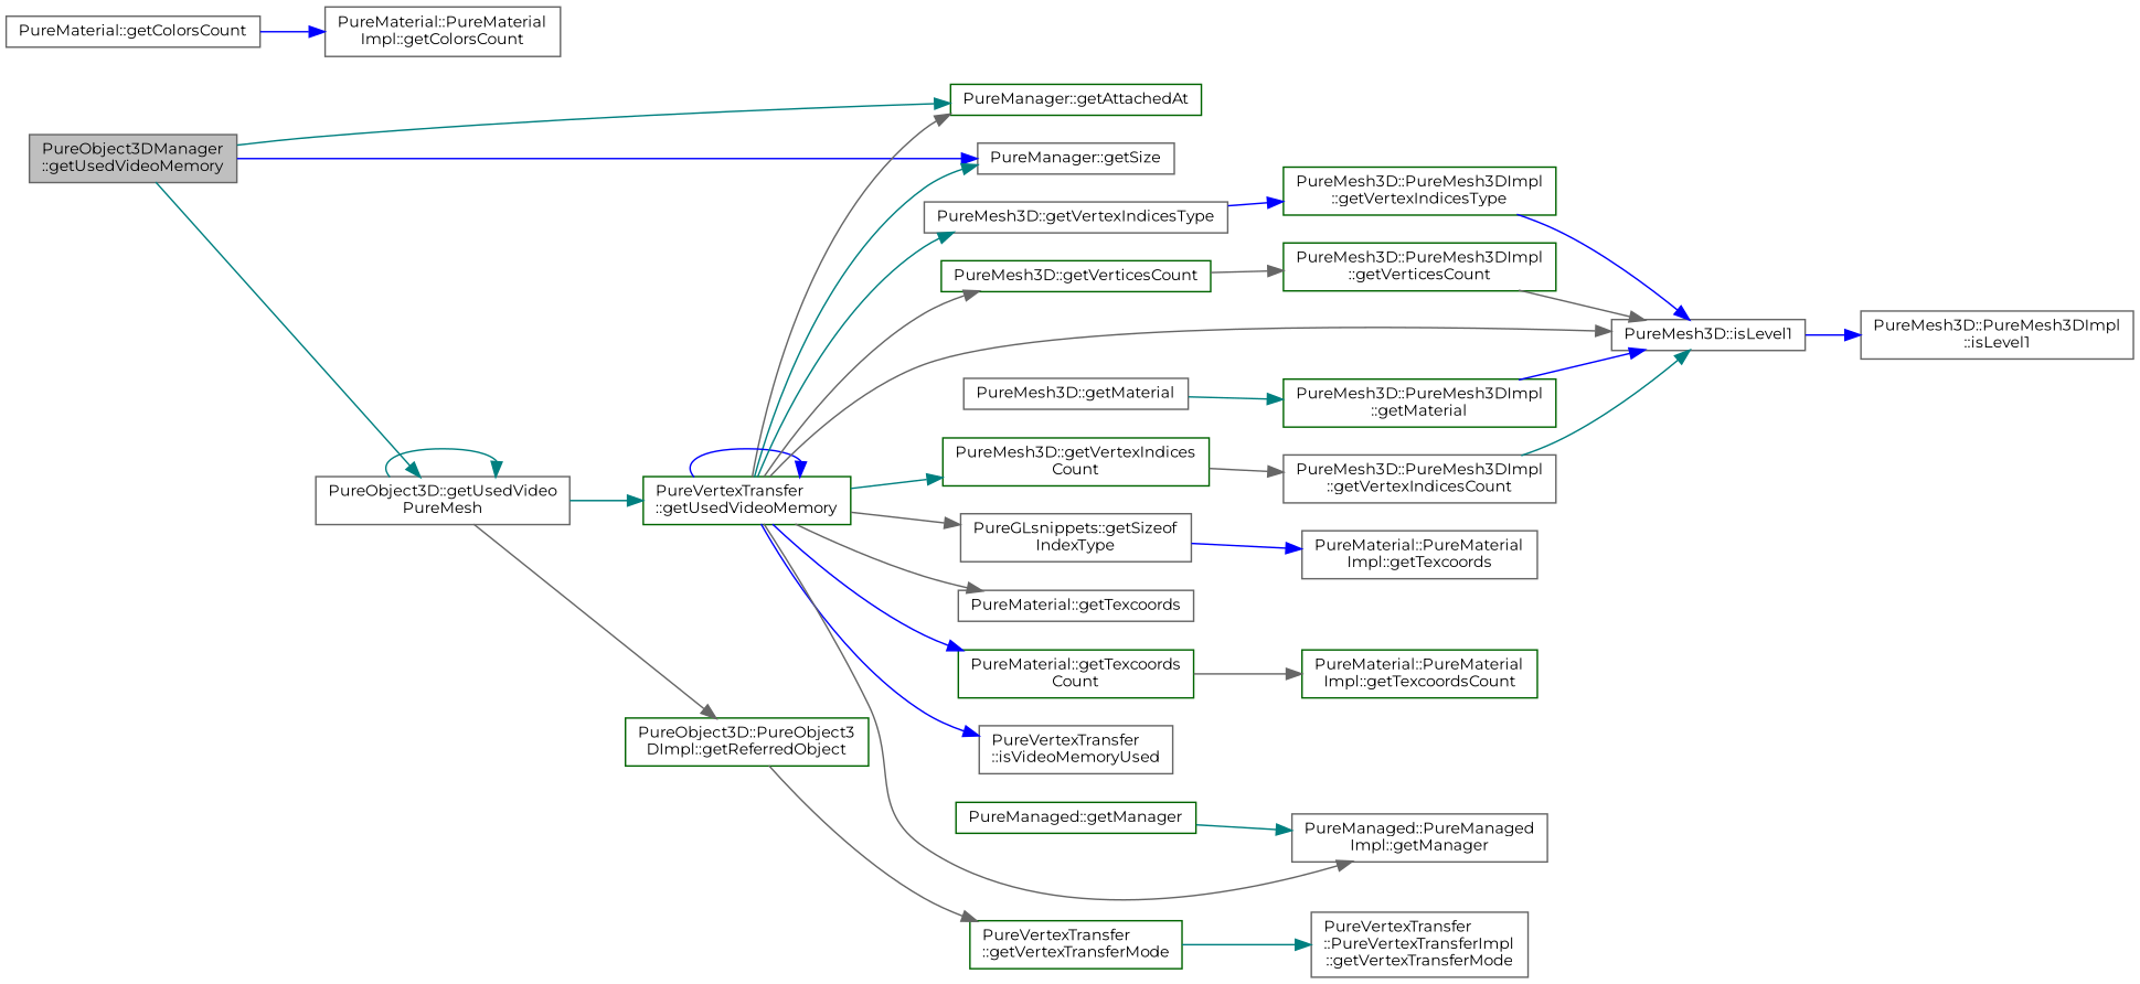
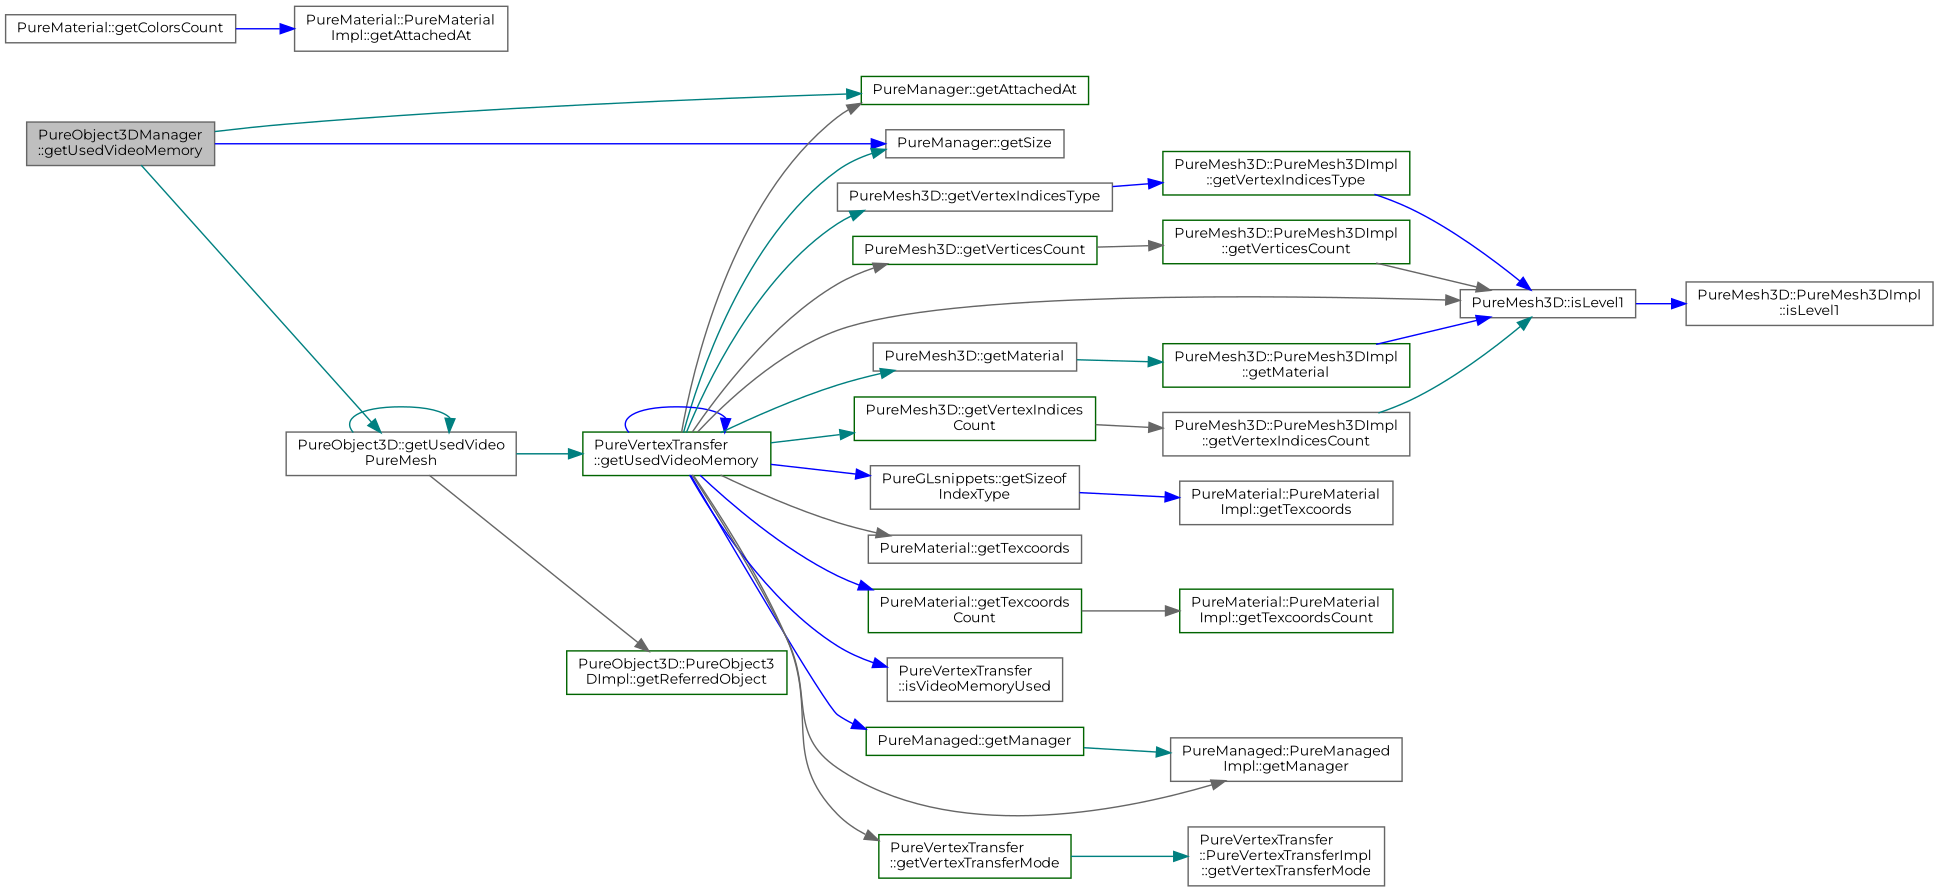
  digraph {
    fontname=Montserrat
    rankdir=LR
    node [color=gray40 fillcolor=white fontname=Montserrat fontsize=10 shape=record style=filled]
    edge [color=teal fontname=Montserrat fontsize=10 labelfontname=Helvetica labelfontsize=10 style=solid]
    n1 [fillcolor=grey75 fontcolor=black height=0.2 label="PureObject3DManager\l::getUsedVideoMemory" width=0.4]
    n2 [color=darkgreen height=0.2 label="PureManager::getAttachedAt" width=0.4]
    n3 [height=0.2 label="PureManager::getSize" width=0.4]
    n4 [height=0.2 label="PureObject3D::getUsedVideo\lPureMesh" width=0.4]
    n5 [color=darkgreen height=0.2 label="PureObject3D::PureObject3\lDImpl::getReferredObject" width=0.4]
    n6 [color=darkgreen height=0.2 label="PureVertexTransfer\l::getUsedVideoMemory" width=0.4]
    n7 [color=darkgreen height=0.2 label="PureManaged::getManager" width=0.4]
    n8 [height=0.2 label="PureMesh3D::getMaterial" width=0.4]
    n9 [height=0.2 label="PureMesh3D::isLevel1" width=0.4]
    n10 [height=0.2 label="PureGLsnippets::getSizeof\lIndexType" width=0.4]
    n11 [height=0.2 label="PureMaterial::getTexcoords" width=0.4]
    n12 [color=darkgreen height=0.2 label="PureMaterial::getTexcoords\lCount" width=0.4]
    n13 [color=darkgreen height=0.2 label="PureMesh3D::getVertexIndices\lCount" width=0.4]
    n14 [height=0.2 label="PureMesh3D::getVertexIndicesType" width=0.4]
    n15 [color=darkgreen height=0.2 label="PureVertexTransfer\l::getVertexTransferMode" width=0.4]
    n16 [color=darkgreen height=0.2 label="PureMesh3D::getVerticesCount" width=0.4]
    n17 [height=0.2 label="PureVertexTransfer\l::isVideoMemoryUsed" width=0.4]
    n18 [height=0.2 label="PureManaged::PureManaged\lImpl::getManager" width=0.4]
    n19 [height=0.2 label="PureMaterial::getColorsCount" width=0.4]
-   n20 [height=0.2 label="PureMaterial::PureMaterial\lImpl::getColorsCount" width=0.4]
+   n20 [height=0.2 label="PureMaterial::PureMaterial\lImpl::getAttachedAt" width=0.4]
    n21 [color=darkgreen height=0.2 label="PureMesh3D::PureMesh3DImpl\l::getMaterial" width=0.4]
    n22 [height=0.2 label="PureMesh3D::PureMesh3DImpl\l::isLevel1" width=0.4]
    n23 [height=0.2 label="PureMaterial::PureMaterial\lImpl::getTexcoords" width=0.4]
    n24 [color=darkgreen height=0.2 label="PureMaterial::PureMaterial\lImpl::getTexcoordsCount" width=0.4]
    n25 [height=0.2 label="PureMesh3D::PureMesh3DImpl\l::getVertexIndicesCount" width=0.4]
    n26 [color=darkgreen height=0.2 label="PureMesh3D::PureMesh3DImpl\l::getVertexIndicesType" width=0.4]
    n27 [height=0.2 label="PureVertexTransfer\l::PureVertexTransferImpl\l::getVertexTransferMode" width=0.4]
    n28 [color=darkgreen height=0.2 label="PureMesh3D::PureMesh3DImpl\l::getVerticesCount" width=0.4]
    n1 -> n2
    n1 -> n3 [color=blue]
    n1 -> n4
    n4 -> n4
    n4 -> n5 [color=gray40]
    n4 -> n6
    n6 -> n2 [color=gray40]
    n6 -> n3
    n6 -> n6 [color=blue]
+   n6 -> n7 [color=blue]
+   n6 -> n8
    n6 -> n9 [color=gray40]
-   n6 -> n10 [color=gray40]
+   n6 -> n10 [color=blue]
    n6 -> n11 [color=gray40]
    n6 -> n12 [color=blue]
    n6 -> n13
    n6 -> n14
-   n5 -> n15 [color=gray40]
+   n6 -> n15 [color=gray40]
    n6 -> n16 [color=gray40]
    n6 -> n17 [color=blue]
    n6 -> n18 [color=gray40]
    n7 -> n18
    n8 -> n21
    n9 -> n22 [color=blue]
    n10 -> n23 [color=blue]
    n12 -> n24 [color=gray40]
    n13 -> n25 [color=gray40]
    n14 -> n26 [color=blue]
    n15 -> n27
    n16 -> n28 [color=gray40]
    n19 -> n20 [color=blue]
    n21 -> n9 [color=blue]
    n25 -> n9
    n26 -> n9 [color=blue]
    n28 -> n9 [color=gray40]
  }
